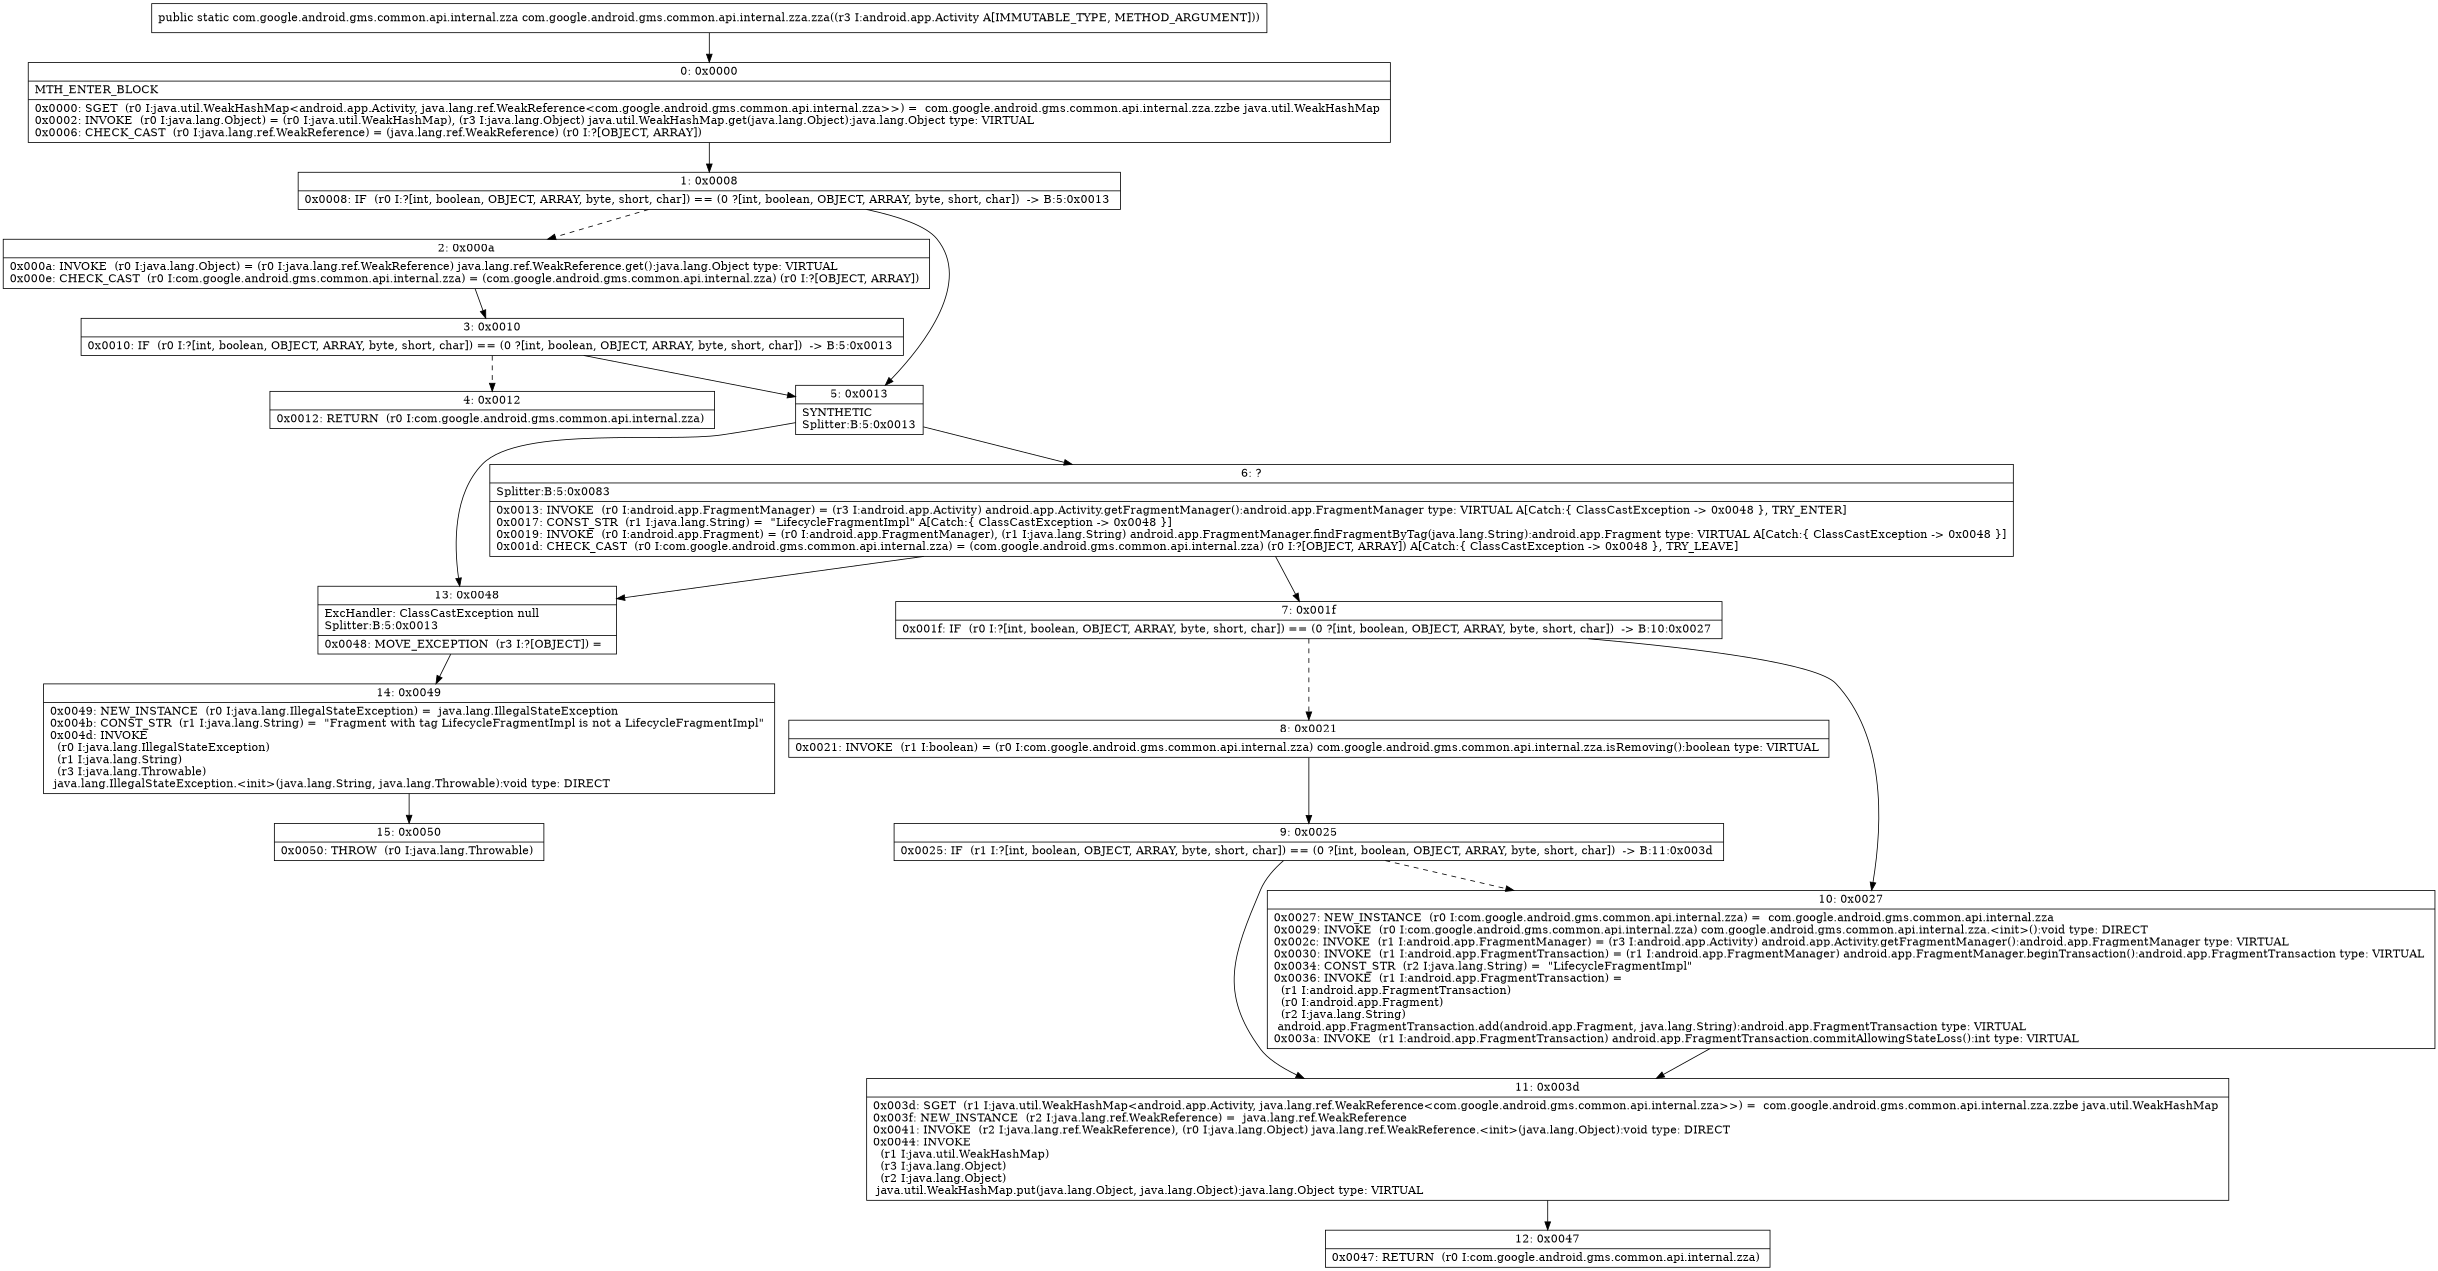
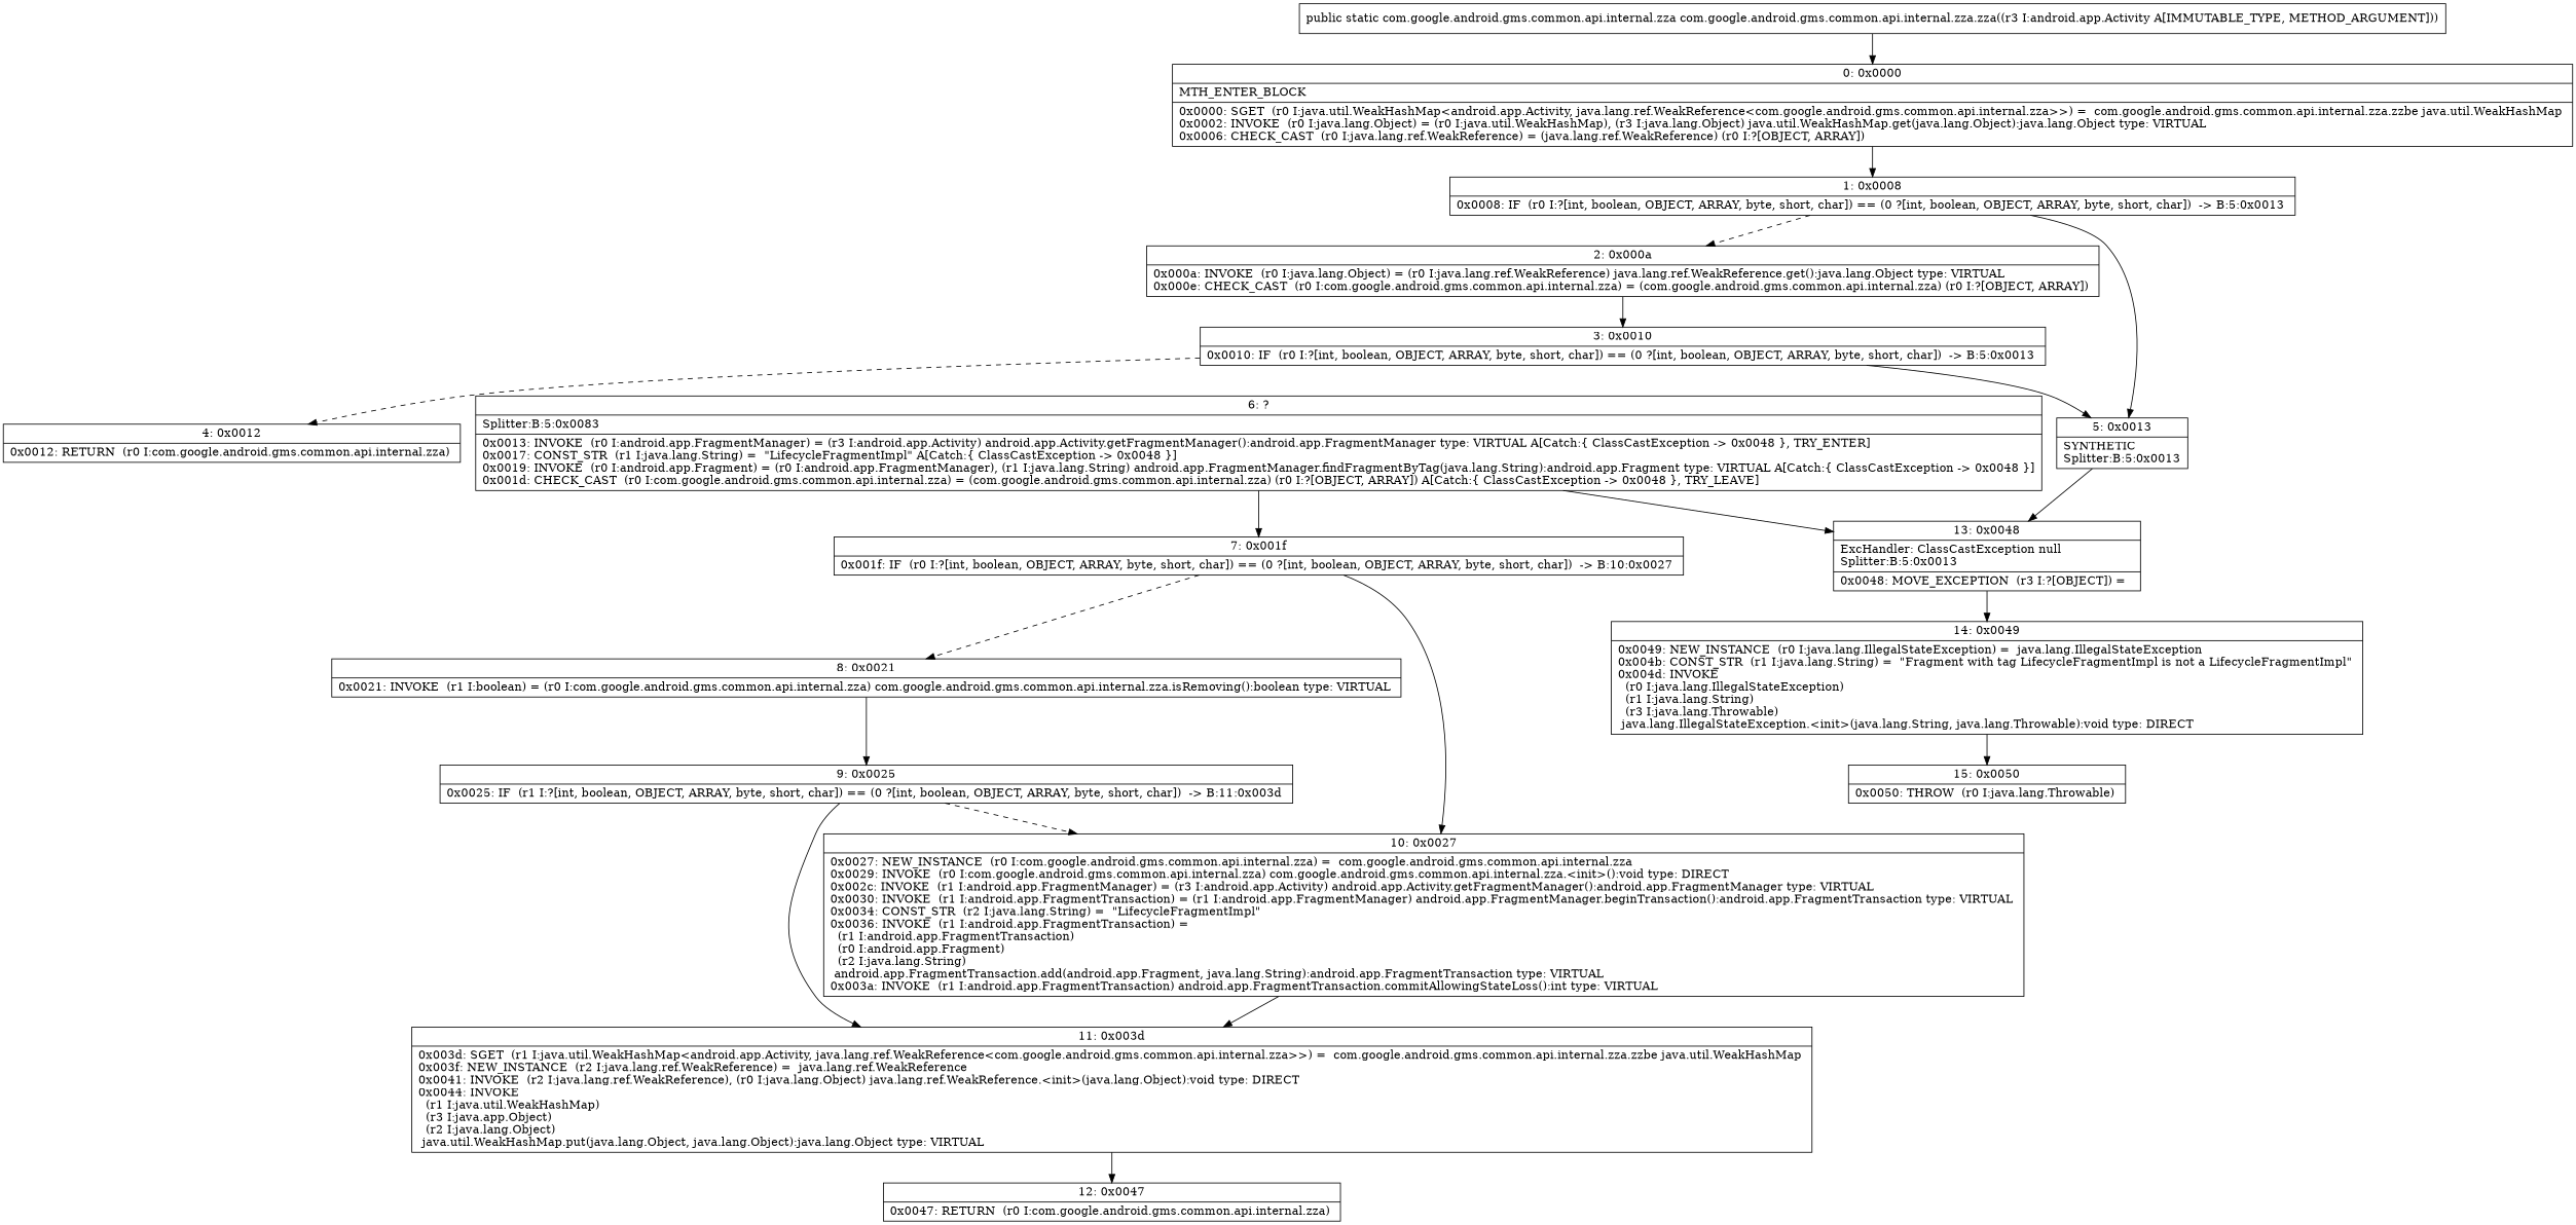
  digraph {
    node [shape=record]
    n1 [label="{0\:\ 0x0000|MTH_ENTER_BLOCK\l|0x0000: SGET  (r0 I:java.util.WeakHashMap\<android.app.Activity, java.lang.ref.WeakReference\<com.google.android.gms.common.api.internal.zza\>\>) =  com.google.android.gms.common.api.internal.zza.zzbe java.util.WeakHashMap \l0x0002: INVOKE  (r0 I:java.lang.Object) = (r0 I:java.util.WeakHashMap), (r3 I:java.lang.Object) java.util.WeakHashMap.get(java.lang.Object):java.lang.Object type: VIRTUAL \l0x0006: CHECK_CAST  (r0 I:java.lang.ref.WeakReference) = (java.lang.ref.WeakReference) (r0 I:?[OBJECT, ARRAY]) \l}"]
    n2 [label="{1\:\ 0x0008|0x0008: IF  (r0 I:?[int, boolean, OBJECT, ARRAY, byte, short, char]) == (0 ?[int, boolean, OBJECT, ARRAY, byte, short, char])  \-\> B:5:0x0013 \l}"]
    n3 [label="{2\:\ 0x000a|0x000a: INVOKE  (r0 I:java.lang.Object) = (r0 I:java.lang.ref.WeakReference) java.lang.ref.WeakReference.get():java.lang.Object type: VIRTUAL \l0x000e: CHECK_CAST  (r0 I:com.google.android.gms.common.api.internal.zza) = (com.google.android.gms.common.api.internal.zza) (r0 I:?[OBJECT, ARRAY]) \l}"]
    n4 [label="{5\:\ 0x0013|SYNTHETIC\lSplitter:B:5:0x0013\l}"]
    n5 [label="{3\:\ 0x0010|0x0010: IF  (r0 I:?[int, boolean, OBJECT, ARRAY, byte, short, char]) == (0 ?[int, boolean, OBJECT, ARRAY, byte, short, char])  \-\> B:5:0x0013 \l}"]
    n6 [label="{6\:\ ?|Splitter:B:5:0x0083\l|0x0013: INVOKE  (r0 I:android.app.FragmentManager) = (r3 I:android.app.Activity) android.app.Activity.getFragmentManager():android.app.FragmentManager type: VIRTUAL A[Catch:\{ ClassCastException \-\> 0x0048 \}, TRY_ENTER]\l0x0017: CONST_STR  (r1 I:java.lang.String) =  \"LifecycleFragmentImpl\" A[Catch:\{ ClassCastException \-\> 0x0048 \}]\l0x0019: INVOKE  (r0 I:android.app.Fragment) = (r0 I:android.app.FragmentManager), (r1 I:java.lang.String) android.app.FragmentManager.findFragmentByTag(java.lang.String):android.app.Fragment type: VIRTUAL A[Catch:\{ ClassCastException \-\> 0x0048 \}]\l0x001d: CHECK_CAST  (r0 I:com.google.android.gms.common.api.internal.zza) = (com.google.android.gms.common.api.internal.zza) (r0 I:?[OBJECT, ARRAY]) A[Catch:\{ ClassCastException \-\> 0x0048 \}, TRY_LEAVE]\l}"]
    n7 [label="{13\:\ 0x0048|ExcHandler: ClassCastException null\lSplitter:B:5:0x0013\l|0x0048: MOVE_EXCEPTION  (r3 I:?[OBJECT]) =  \l}"]
    n8 [label="{4\:\ 0x0012|0x0012: RETURN  (r0 I:com.google.android.gms.common.api.internal.zza) \l}"]
    n9 [label="{7\:\ 0x001f|0x001f: IF  (r0 I:?[int, boolean, OBJECT, ARRAY, byte, short, char]) == (0 ?[int, boolean, OBJECT, ARRAY, byte, short, char])  \-\> B:10:0x0027 \l}"]
    n10 [label="{14\:\ 0x0049|0x0049: NEW_INSTANCE  (r0 I:java.lang.IllegalStateException) =  java.lang.IllegalStateException \l0x004b: CONST_STR  (r1 I:java.lang.String) =  \"Fragment with tag LifecycleFragmentImpl is not a LifecycleFragmentImpl\" \l0x004d: INVOKE  \l  (r0 I:java.lang.IllegalStateException)\l  (r1 I:java.lang.String)\l  (r3 I:java.lang.Throwable)\l java.lang.IllegalStateException.\<init\>(java.lang.String, java.lang.Throwable):void type: DIRECT \l}"]
    n11 [label="{8\:\ 0x0021|0x0021: INVOKE  (r1 I:boolean) = (r0 I:com.google.android.gms.common.api.internal.zza) com.google.android.gms.common.api.internal.zza.isRemoving():boolean type: VIRTUAL \l}"]
    n12 [label="{10\:\ 0x0027|0x0027: NEW_INSTANCE  (r0 I:com.google.android.gms.common.api.internal.zza) =  com.google.android.gms.common.api.internal.zza \l0x0029: INVOKE  (r0 I:com.google.android.gms.common.api.internal.zza) com.google.android.gms.common.api.internal.zza.\<init\>():void type: DIRECT \l0x002c: INVOKE  (r1 I:android.app.FragmentManager) = (r3 I:android.app.Activity) android.app.Activity.getFragmentManager():android.app.FragmentManager type: VIRTUAL \l0x0030: INVOKE  (r1 I:android.app.FragmentTransaction) = (r1 I:android.app.FragmentManager) android.app.FragmentManager.beginTransaction():android.app.FragmentTransaction type: VIRTUAL \l0x0034: CONST_STR  (r2 I:java.lang.String) =  \"LifecycleFragmentImpl\" \l0x0036: INVOKE  (r1 I:android.app.FragmentTransaction) = \l  (r1 I:android.app.FragmentTransaction)\l  (r0 I:android.app.Fragment)\l  (r2 I:java.lang.String)\l android.app.FragmentTransaction.add(android.app.Fragment, java.lang.String):android.app.FragmentTransaction type: VIRTUAL \l0x003a: INVOKE  (r1 I:android.app.FragmentTransaction) android.app.FragmentTransaction.commitAllowingStateLoss():int type: VIRTUAL \l}"]
    n13 [label="{9\:\ 0x0025|0x0025: IF  (r1 I:?[int, boolean, OBJECT, ARRAY, byte, short, char]) == (0 ?[int, boolean, OBJECT, ARRAY, byte, short, char])  \-\> B:11:0x003d \l}"]
-   n14 [label="{11\:\ 0x003d|0x003d: SGET  (r1 I:java.util.WeakHashMap\<android.app.Activity, java.lang.ref.WeakReference\<com.google.android.gms.common.api.internal.zza\>\>) =  com.google.android.gms.common.api.internal.zza.zzbe java.util.WeakHashMap \l0x003f: NEW_INSTANCE  (r2 I:java.lang.ref.WeakReference) =  java.lang.ref.WeakReference \l0x0041: INVOKE  (r2 I:java.lang.ref.WeakReference), (r0 I:java.lang.Object) java.lang.ref.WeakReference.\<init\>(java.lang.Object):void type: DIRECT \l0x0044: INVOKE  \l  (r1 I:java.util.WeakHashMap)\l  (r3 I:java.lang.Object)\l  (r2 I:java.lang.Object)\l java.util.WeakHashMap.put(java.lang.Object, java.lang.Object):java.lang.Object type: VIRTUAL \l}"]
+   n14 [label="{11\:\ 0x003d|0x003d: SGET  (r1 I:java.util.WeakHashMap\<android.app.Activity, java.lang.ref.WeakReference\<com.google.android.gms.common.api.internal.zza\>\>) =  com.google.android.gms.common.api.internal.zza.zzbe java.util.WeakHashMap \l0x003f: NEW_INSTANCE  (r2 I:java.lang.ref.WeakReference) =  java.lang.ref.WeakReference \l0x0041: INVOKE  (r2 I:java.lang.ref.WeakReference), (r0 I:java.lang.Object) java.lang.ref.WeakReference.\<init\>(java.lang.Object):void type: DIRECT \l0x0044: INVOKE  \l  (r1 I:java.util.WeakHashMap)\l  (r3 I:java.app.Object)\l  (r2 I:java.lang.Object)\l java.util.WeakHashMap.put(java.lang.Object, java.lang.Object):java.lang.Object type: VIRTUAL \l}"]
    n15 [label="{12\:\ 0x0047|0x0047: RETURN  (r0 I:com.google.android.gms.common.api.internal.zza) \l}"]
    n16 [label="{15\:\ 0x0050|0x0050: THROW  (r0 I:java.lang.Throwable) \l}"]
    n17 [label="{public static com.google.android.gms.common.api.internal.zza com.google.android.gms.common.api.internal.zza.zza((r3 I:android.app.Activity A[IMMUTABLE_TYPE, METHOD_ARGUMENT])) }"]
    n1 -> n2
    n2 -> n3 [style=dashed]
    n2 -> n4
    n3 -> n5
-   n4 -> n6
    n4 -> n7
    n5 -> n4
    n5 -> n8 [style=dashed]
    n6 -> n7
    n6 -> n9
    n7 -> n10
    n9 -> n11 [style=dashed]
    n9 -> n12
    n10 -> n16
    n11 -> n13
    n12 -> n14
    n13 -> n12 [style=dashed]
    n13 -> n14
    n14 -> n15
    n17 -> n1
  }
